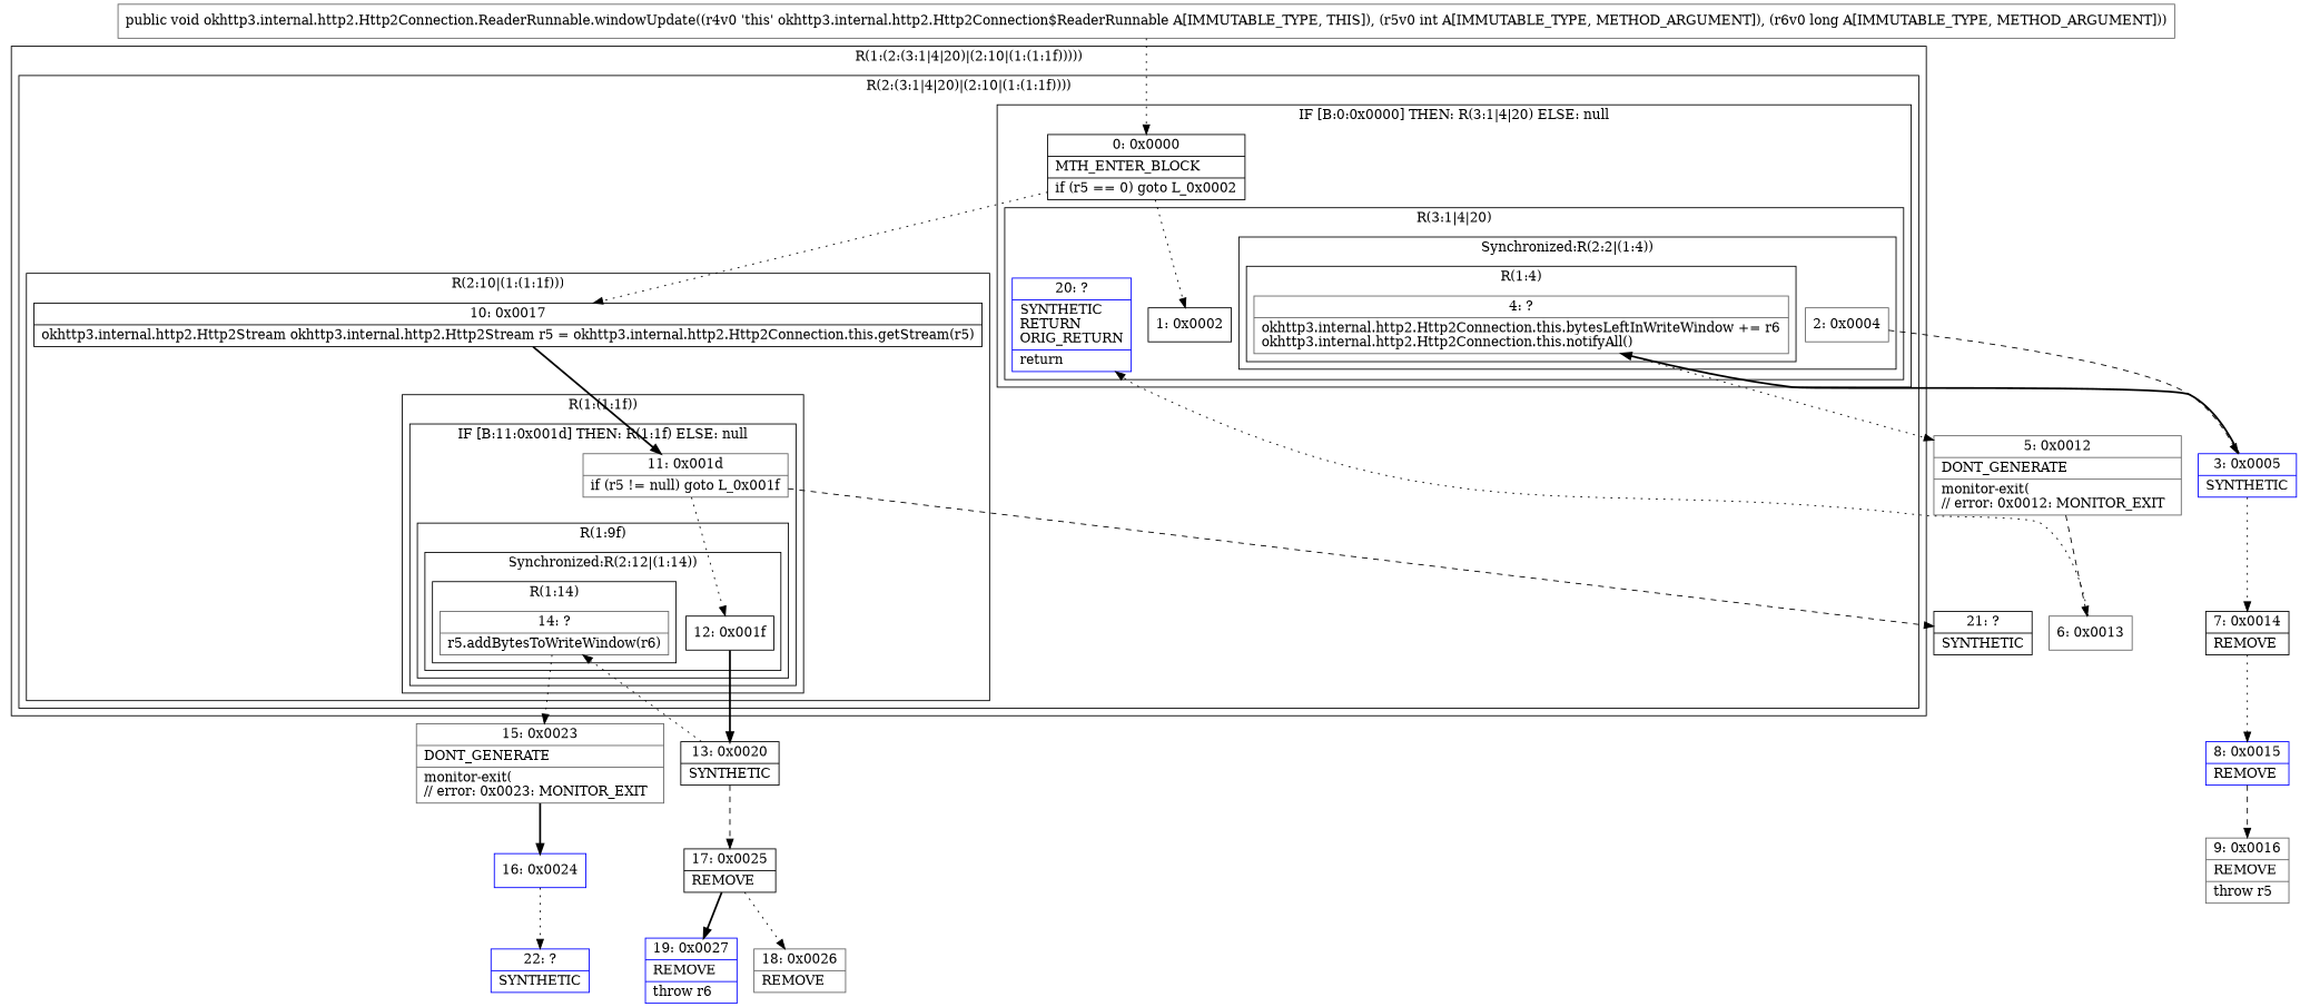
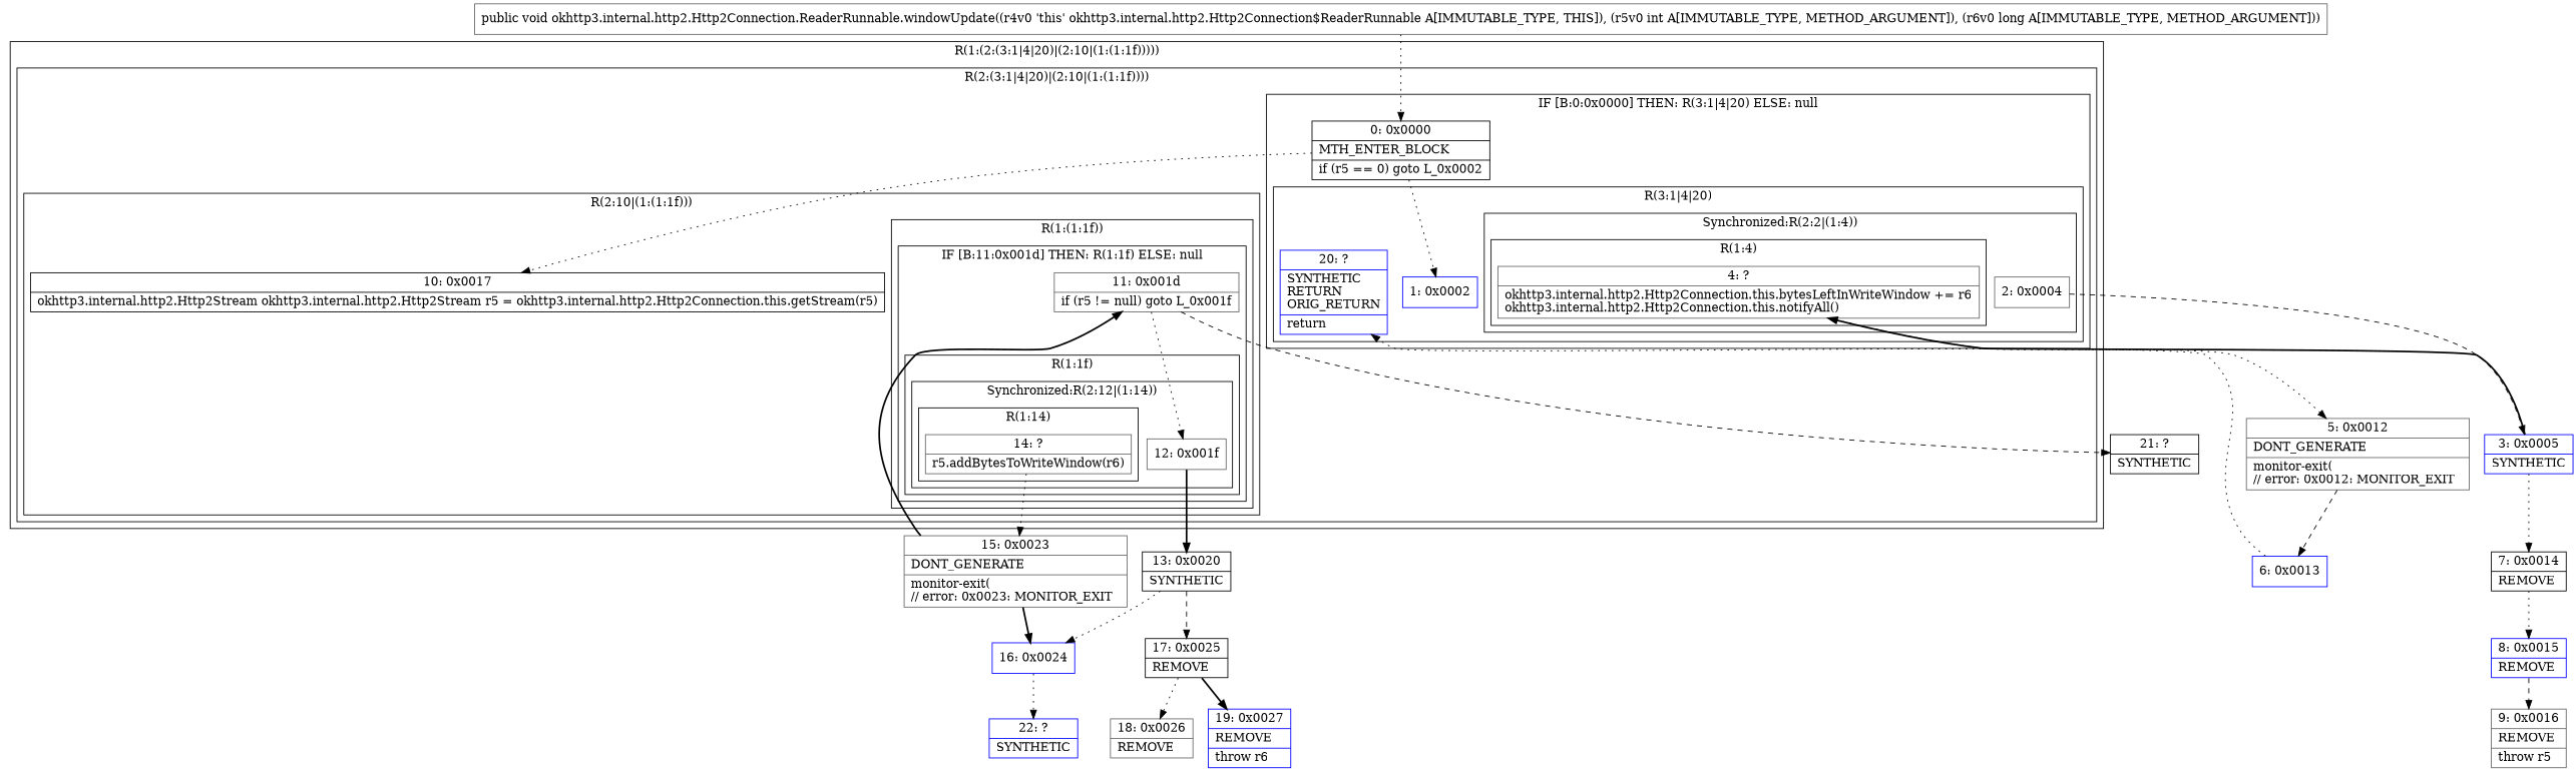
  digraph {
    node [color=gray40 shape=record]
    edge [style=dotted]
    n1 [label="{4\:\ ?|okhttp3.internal.http2.Http2Connection.this.bytesLeftInWriteWindow += r6\lokhttp3.internal.http2.Http2Connection.this.notifyAll()\l}"]
    n2 [label="{2\:\ 0x0004}"]
-   n3 [color=black label="{1\:\ 0x0002}"]
+   n3 [color=blue label="{1\:\ 0x0002}"]
    n4 [color=blue label="{20\:\ ?|SYNTHETIC\lRETURN\lORIG_RETURN\l|return\l}"]
    n5 [color=black label="{0\:\ 0x0000|MTH_ENTER_BLOCK\l|if (r5 == 0) goto L_0x0002\l}"]
    n6 [label="{14\:\ ?|r5.addBytesToWriteWindow(r6)\l}"]
-   n7 [color=black label="{12\:\ 0x001f}"]
+   n7 [label="{12\:\ 0x001f}"]
    n8 [label="{11\:\ 0x001d|if (r5 != null) goto L_0x001f\l}"]
    n9 [color=black label="{10\:\ 0x0017|okhttp3.internal.http2.Http2Stream okhttp3.internal.http2.Http2Stream r5 = okhttp3.internal.http2.Http2Connection.this.getStream(r5)\l}"]
    n10 [label="{5\:\ 0x0012|DONT_GENERATE\l|monitor\-exit(\l\/\/ error: 0x0012: MONITOR_EXIT  \l}"]
    n11 [color=blue label="{3\:\ 0x0005|SYNTHETIC\l}"]
    n12 [label="{15\:\ 0x0023|DONT_GENERATE\l|monitor\-exit(\l\/\/ error: 0x0023: MONITOR_EXIT  \l}"]
    n13 [color=black label="{13\:\ 0x0020|SYNTHETIC\l}"]
    n14 [color=black label="{21\:\ ?|SYNTHETIC\l}"]
    n15 [color=black label="{7\:\ 0x0014|REMOVE\l}"]
-   n16 [label="{6\:\ 0x0013}"]
+   n16 [color=blue label="{6\:\ 0x0013}"]
    n17 [color=black label="{17\:\ 0x0025|REMOVE\l}"]
    n18 [color=blue label="{16\:\ 0x0024}"]
    n19 [color=blue label="{8\:\ 0x0015|REMOVE\l}"]
    n20 [label="{9\:\ 0x0016|REMOVE\l|throw r5\l}"]
    n21 [label="{18\:\ 0x0026|REMOVE\l}"]
    n22 [color=blue label="{19\:\ 0x0027|REMOVE\l|throw r6\l}"]
    n23 [color=blue label="{22\:\ ?|SYNTHETIC\l}"]
    n24 [label="{public void okhttp3.internal.http2.Http2Connection.ReaderRunnable.windowUpdate((r4v0 'this' okhttp3.internal.http2.Http2Connection$ReaderRunnable A[IMMUTABLE_TYPE, THIS]), (r5v0 int A[IMMUTABLE_TYPE, METHOD_ARGUMENT]), (r6v0 long A[IMMUTABLE_TYPE, METHOD_ARGUMENT])) }"]
    subgraph cluster_1 {
      label="R(1:(2:(3:1|4|20)|(2:10|(1:(1:1f)))))"
      subgraph cluster_2 {
        label="R(2:(3:1|4|20)|(2:10|(1:(1:1f))))"
        subgraph cluster_3 {
          label="IF [B:0:0x0000] THEN: R(3:1|4|20) ELSE: null"
          n5
          subgraph cluster_4 {
            label="R(3:1|4|20)"
            n3
            n4
            subgraph cluster_5 {
              label="Synchronized:R(2:2|(1:4))"
              n2
              subgraph cluster_6 {
                label="R(1:4)"
                n1
              }
            }
          }
        }
        subgraph cluster_7 {
          label="R(2:10|(1:(1:1f)))"
          n9
          subgraph cluster_8 {
            label="R(1:(1:1f))"
            subgraph cluster_9 {
              label="IF [B:11:0x001d] THEN: R(1:1f) ELSE: null"
              n8
              subgraph cluster_10 {
-               label="R(1:9f)"
+               label="R(1:1f)"
                subgraph cluster_11 {
                  label="Synchronized:R(2:12|(1:14))"
                  n7
                  subgraph cluster_12 {
                    label="R(1:14)"
                    n6
                  }
                }
              }
            }
          }
        }
      }
    }
    n1 -> n10
    n2 -> n11 [style=dashed]
    n5 -> n3
    n5 -> n9
    n6 -> n12
    n7 -> n13 [style=bold]
    n8 -> n7
    n8 -> n14 [style=dashed]
-   n9 -> n8 [style=bold]
+   n12 -> n8 [style=bold]
    n10 -> n16 [style=dashed]
    n11 -> n1 [style=bold]
    n11 -> n15
    n12 -> n18 [style=bold]
-   n13 -> n6
+   n13 -> n18
    n13 -> n17 [style=dashed]
    n15 -> n19
    n16 -> n4
    n17 -> n21
    n17 -> n22 [style=bold]
    n18 -> n23
    n19 -> n20 [style=dashed]
    n24 -> n5
  }
